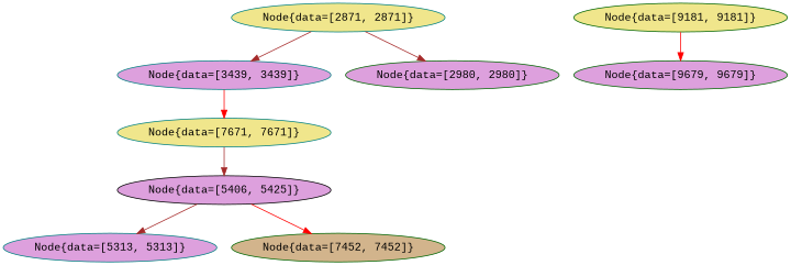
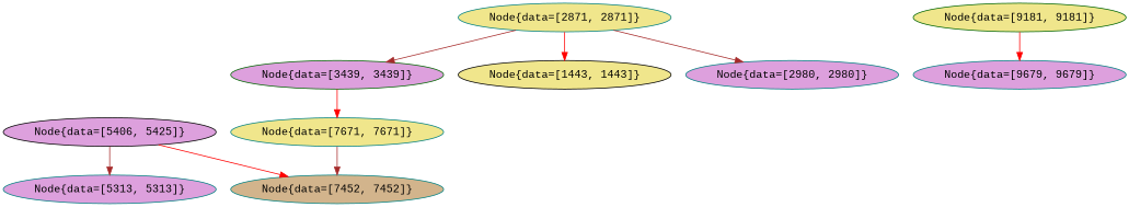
  digraph {
    fontname="Liberation Mono"
    node [color=teal fillcolor=plum fontname="Liberation Mono" style=filled]
    edge [color=red fontname="Liberation Mono"]
-   n1 [label="Node{data=[3439, 3439]}"]
+   n1 [color=darkgreen label="Node{data=[3439, 3439]}"]
    n2 [fillcolor=khaki label="Node{data=[7671, 7671]}"]
    n3 [fillcolor=khaki label="Node{data=[2871, 2871]}"]
-   n5 [color=darkgreen label="Node{data=[2980, 2980]}"]
+   n4 [color=black fillcolor=khaki label="Node{data=[1443, 1443]}"]
+   n5 [label="Node{data=[2980, 2980]}"]
    n6 [color=black label="Node{data=[5406, 5425]}"]
    n7 [label="Node{data=[5313, 5313]}"]
-   n8 [color=darkgreen fillcolor=tan label="Node{data=[7452, 7452]}"]
+   n8 [fillcolor=tan label="Node{data=[7452, 7452]}"]
    n9 [color=darkgreen fillcolor=khaki label="Node{data=[9181, 9181]}"]
-   n10 [color=darkgreen label="Node{data=[9679, 9679]}"]
+   n10 [label="Node{data=[9679, 9679]}"]
    n1 -> n2
-   n2 -> n6 [color=brown]
+   n2 -> n8 [color=brown]
    n3 -> n1 [color=brown]
+   n3 -> n4
    n3 -> n5 [color=brown]
    n6 -> n7 [color=brown]
    n6 -> n8
    n9 -> n10
  }
